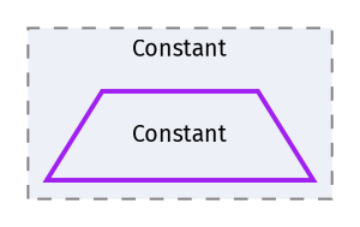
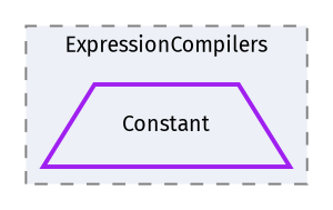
  digraph {
    compound=true
    fontname="Fira Sans"
    n1 [color=purple fillcolor="#edf0f7" fontname="Fira Sans" fontsize=10 height=0.2 label=Constant shape=trapezium style="filled,bold" width=0.4]
    subgraph cluster_1 {
      bgcolor="#edf0f7"
      fontsize=10
-     label=Constant
+     label=ExpressionCompilers
      pencolor=grey50
      style="filled,dashed"
      n1
    }
  }
